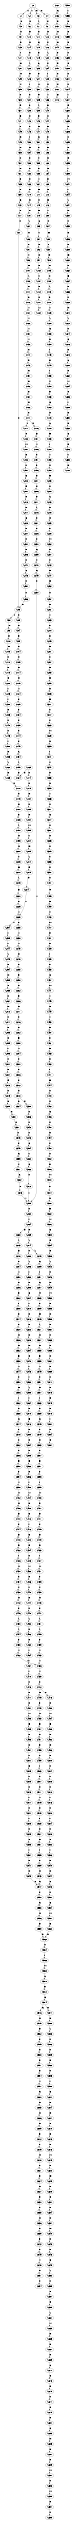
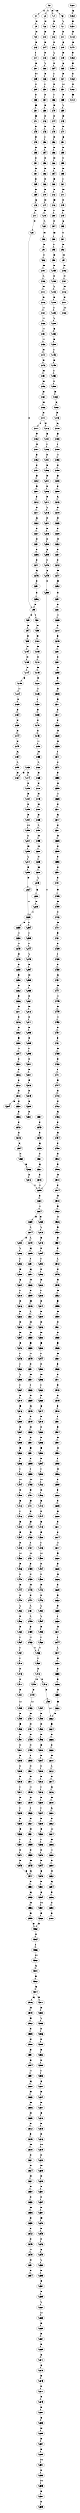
  strict digraph {
    S0
    S1
    S2
    S3
    S4
    S5
    S6
    S7
    S8
    S9
    S10
    S11
    S12
    S13
    S14
    S15
    S16
    S17
    S18
    S19
    S20
    S21
    S22
    S23
    S24
    S25
    S26
    S27
    S28
    S29
    S30
    S31
    S32
    S33
    S34
    S35
    S36
    S37
    S38
    S39
    S40
    S41
    S42
    S43
    S44
    S45
    S46
    S47
    S48
    S49
    S50
    S51
    S52
    S53
    S54
    S55
    S56
    S57
    S58
    S59
    S60
    S61
    S62
    S63
    S64
    S65
    S66
    S67
    S68
    S69
    S70
    S71
    S72
    S73
    S74
    S75
    S76
    S77
    S78
    S79
    S80
    S81
    S82
    S83
    S84
    S85
    S86
    S87
    S88
    S89
    S90
    S91
    S92
    S93
    S94
    S95
    S96
    S97
    S98
    S99
    S100
    S101
    S102
    S103
    S104
    S105
    S106
    S107
    S108
    S109
    S110
    S111
    S112
    S113
    S114
    S115
    S116
    S117
    S118
    S119
    S120
    S121
    S122
    S123
    S124
    S125
    S126
    S128
    S129
    S130
    S131
    S127
    S132
    S133
    S134
    S135
    S136
    S137
    S138
    S139
    S140
    S141
    S142
    S143
    S144
    S145
    S146
    S147
    S148
    S149
    S150
    S151
    S152
    S153
    S154
    S155
    S156
    S157
    S158
    S159
    S160
    S161
    S162
    S163
    S164
    S165
    S166
    S167
    S168
    S170
    S171
    S172
    S173
    S169
    S174
    S175
    S176
    S177
    S178
    S179
    S180
    S181
    S182
    S183
    S184
    S185
    S186
    S187
    S188
    S189
    S190
    S191
    S192
    S193
    S194
    S195
    S196
    S197
    S198
    S199
    S200
    S201
    S202
    S203
    S204
    S205
    S206
    S207
    S208
    S209
    S210
    S211
    S212
    S213
    S214
    S215
    S216
    S217
    S218
    S219
    S220
    S221
    S222
    S223
    S224
    S225
    S226
    S227
    S228
    S229
    S230
    S231
    S232
    S233
    S234
    S235
    S236
    S237
    S238
    S239
    S240
    S241
    S242
    S243
    S244
    S245
    S246
    S247
    S248
    S249
    S250
    S251
    S252
    S253
    S254
    S255
    S256
    S257
    S258
    S259
    S260
    S261
    S262
    S263
    S264
    S265
    S266
    S267
    S268
    S269
    S270
    S271
    S272
    S273
    S274
    S275
    S276
    S277
    S278
    S279
    S280
    S281
    S282
    S283
    S284
    S285
    S286
    S287
    S288
    S289
    S290
    S291
    S292
    S293
    S294
    S295
    S296
    S297
    S298
    S299
    S300
    S301
    S302
    S303
    S304
    S305
    S306
    S307
    S308
    S309
    S310
    S311
    S312
    S313
    S314
    S315
    S316
    S317
    S318
    S319
    S320
    S321
    S322
    S323
    S324
    S330
    S325
    S326
    S327
    S328
    S329
    S331
    S332
    S333
    S334
    S335
    S336
    S337
    S338
    S339
    S340
    S341
    S342
    S343
    S344
    S345
    S346
    S347
    S348
    S349
    S350
    S351
    S352
    S353
    S354
    S355
    S356
    S357
    S358
    S359
    S360
    S361
    S362
    S363
    S364
    S365
    S366
    S367
    S368
    S369
    S370
    S371
    S372
    S373
    S374
    S375
    S376
    S377
    S378
    S379
    S380
    S381
    S382
    S383
    S384
    S385
    S386
    S387
    S388
    S389
    S390
    S391
    S392
    S393
    S394
    S395
    S396
    S397
    S398
    S399
    S400
    S401
    S402
    S403
    S404
    S405
    S406
    S407
    S408
    S409
    S410
    S411
    S412
    S413
    S414
    S415
    S416
    S417
    S418
    S419
    S420
    S421
    S422
    S423
    S424
    S425
    S426
    S427
    S428
    S429
    S430
    S431
    S432
    S433
    S434
    S435
    S436
    S437
    S438
    S439
    S440
    S441
    S442
    S443
    S444
    S445
    S446
    S447
    S448
    S449
    S450
    S451
    S452
    S453
    S454
    S455
    S456
    S457
    S458
    S459
    S460
    S461
    S462
    S463
    S464
    S465
    S466
    S467
    S468
    S469
    S470
    S471
    S472
    S473
    S474
    S475
    S476
    S477
    S478
    S479
    S480
    S481
    S482
    S483
    S484
    S485
    S486
    S487
    S488
    S489
    S490
    S491
    S492
    S493
    S494
    S495
    S496
    S497
    S498
    S499
    S500
    S501
    S502
    S503
    S504
    S505
    S506
    S507
    S508
    S509
    S510
    S511
    S512
    S513
    S514
    S515
    S516
    S517
    S518
    S519
    S520
    S521
    S522
    S523
    S524
    S525
    S526
    S527
    S528
    S529
    S530
    S531
    S532
    S533
    S534
    S535
    S536
    S537
    S538
    S539
    S540
    S541
    S542
    S543
    S544
    S545
    S546
    S547
    S548
    S549
    S550
    S551
    S552
    S553
    S554
    S555
    S556
    S557
    S558
    S559
    S560
    S561
    S562
    S563
    S564
    S565
    S566
    S567
    S568
    S569
    S570
    S571
    S572
    S573
    S574
    S575
    S576
    S577
    S578
    S579
    S580
    S581
    S582
    S583
    S584
    S585
    S586
    S587
    S588
    S589
    S590
    S591
    S592
    S593
    S594
    S595
    S596
    S597
    S598
    S599
    S600
    S601
    S602
    S603
    S604
    S605
    S606
    S607
    S608
    S609
    S610
    S611
    S612
    S613
    S614
    S615
    S616
    S617
    S618
    S619
    S620
    S621
    S622
    S623
    S624
    S625
    S626
    S627
    S628
    S629
    S630
    S631
    S632
    S633
    S634
    S635
    S636
    S637
    S638
    S639
    S640
    S641
    S642
    S643
    S644
    S645
    S646
    S647
    S648
    S649
    S650
    S651
    S652
    S653
    S654
    S655
    S656
    S657
    S658
    S659
    S660
    S661
    S662
    S663
    S664
    S665
    S666
    S667
    S668
    S669
    S670
    S671
    S672
    S673
    S674
    S675
    S676
    S677
    S678
    S679
    S680
    S681
    S682
    S683
    S684
    S685
    S686
    S687
    S688
    S689
    S690
    S691
    S692
    S693
    S694
    S695
    S696
    S697
    S698
    S699
    S700
    S0 -> S1 [label=Y]
    S0 -> S2 [label=V]
    S0 -> S3 [label=N]
    S0 -> S4 [label=A]
    S1 -> S5 [label=L]
    S2 -> S6 [label=A]
    S3 -> S7 [label=S]
    S4 -> S8 [label=A]
    S5 -> S9 [label=A]
    S6 -> S10 [label=R]
    S7 -> S11 [label=A]
    S8 -> S12 [label=K]
    S9 -> S13 [label=D]
    S10 -> S14 [label=K]
    S11 -> S15 [label=G]
    S12 -> S16 [label=L]
    S13 -> S17 [label=I]
    S14 -> S18 [label=A]
    S15 -> S19 [label=R]
    S16 -> S20 [label=S]
    S17 -> S21 [label=Q]
    S18 -> S22 [label=S]
    S19 -> S23 [label=C]
    S20 -> S24 [label=L]
    S21 -> S25 [label=M]
    S22 -> S26 [label=Q]
    S23 -> S27 [label=D]
    S24 -> S28 [label=I]
    S25 -> S29 [label=Y]
    S26 -> S30 [label=I]
    S27 -> S31 [label=W]
    S28 -> S32 [label=A]
    S29 -> S33 [label=L]
    S30 -> S34 [label=L]
    S31 -> S35 [label=Q]
    S32 -> S36 [label=V]
    S33 -> S37 [label=E]
    S34 -> S38 [label=P]
    S35 -> S39 [label=S]
    S36 -> S40 [label=R]
    S37 -> S41 [label=E]
    S38 -> S42 [label=A]
    S39 -> S43 [label=R]
    S40 -> S44 [label=T]
    S41 -> S45 [label=P]
    S42 -> S46 [label=L]
    S43 -> S47 [label=K]
    S44 -> S48 [label=D]
    S45 -> S49 [label=R]
    S46 -> S50 [label=I]
    S47 -> S51 [label=G]
    S48 -> S52 [label=P]
    S49 -> S53 [label=A]
    S50 -> S54 [label=K]
    S51 -> S55 [label=F]
    S52 -> S56 [label=D]
    S53 -> S57 [label=L]
    S54 -> S58 [label=T]
    S55 -> S59 [label=Y]
    S56 -> S60 [label=N]
    S57 -> S61 [label=A]
    S58 -> S62 [label=R]
    S59 -> S63 [label=R]
    S60 -> S64 [label=Q]
    S61 -> S65 [label=P]
    S62 -> S66 [label=A]
    S63 -> S67 [label=V]
    S64 -> S68 [label=F]
    S65 -> S69 [label=T]
    S66 -> S70 [label=A]
    S67 -> S71 [label=H]
    S68 -> S72 [label=Q]
    S69 -> S73 [label=G]
    S70 -> S74 [label=N]
    S71 -> S75 [label=A]
    S72 -> S76 [label=H]
    S73 -> S77 [label=T]
    S74 -> S78 [label=R]
    S75 -> S79 [label=N]
    S76 -> S80 [label=V]
    S77 -> S81 [label=L]
    S78 -> S82 [label=S]
    S79 -> S83 [label=C]
    S80 -> S84 [label=L]
    S81 -> S85 [label=L]
    S82 -> S86 [label=K]
    S83 -> S87 [label=Y]
    S84 -> S88 [label=H]
    S85 -> S89 [label=L]
    S85 -> S90 [label=I]
    S86 -> S91 [label=L]
    S87 -> S92 [label=R]
    S88 -> S93 [label=I]
    S89 -> S94 [label=A]
    S90 -> S95 [label=A]
    S91 -> S96 [label=Y]
    S92 -> S97 [label=K]
    S93 -> S98 [label=R]
    S94 -> S99 [label=R]
    S95 -> S100 [label=R]
    S96 -> S101 [label=H]
    S97 -> S102 [label=A]
    S98 -> S103 [label=E]
    S99 -> S104 [label=R]
    S100 -> S105 [label=K]
    S101 -> S106 [label=S]
    S102 -> S107 [label=Y]
    S103 -> S108 [label=L]
    S104 -> S109 [label=A]
    S105 -> S110 [label=A]
    S106 -> S111 [label=E]
    S107 -> S112 [label=E]
    S108 -> S113 [label=S]
    S109 -> S114 [label=Q]
    S110 -> S115 [label=K]
    S111 -> S116 [label=D]
    S112 -> S117 [label=T]
    S113 -> S118 [label=P]
    S114 -> S119 [label=Q]
    S115 -> S120 [label=Q]
    S116 -> S121 [label=V]
    S117 -> S122 [label=W]
    S118 -> S123 [label=V]
    S119 -> S124 [label=V]
    S120 -> S125 [label=V]
    S121 -> S126 [label=V]
    S123 -> S128 [label=S]
    S124 -> S129 [label=L]
    S125 -> S130 [label=I]
    S126 -> S131 [label=V]
    S128 -> S133 [label=G]
    S129 -> S134 [label=P]
    S130 -> S135 [label=P]
    S131 -> S136 [label=V]
    S127 -> S132 [label=G]
    S132 -> S137 [label=F]
    S133 -> S138 [label=D]
    S134 -> S139 [label=L]
    S135 -> S140 [label=L]
    S136 -> S141 [label=A]
    S137 -> S142 [label=K]
    S138 -> S143 [label=I]
    S139 -> S144 [label=L]
    S140 -> S145 [label=L]
    S141 -> S146 [label=F]
    S142 -> S147 [label=Q]
    S143 -> S148 [label=R]
    S144 -> S149 [label=L]
    S145 -> S150 [label=V]
    S146 -> S151 [label=N]
    S147 -> S152 [label=P]
    S148 -> S153 [label=I]
    S149 -> S154 [label=C]
    S150 -> S155 [label=K]
    S151 -> S156 [label=Q]
    S152 -> S157 [label=F]
    S153 -> S158 [label=Y]
    S154 -> S159 [label=S]
    S155 -> S160 [label=S]
    S156 -> S161 [label=R]
    S157 -> S162 [label=L]
    S158 -> S163 [label=R]
    S159 -> S164 [label=R]
    S160 -> S165 [label=R]
    S161 -> S166 [label=N]
    S162 -> S167 [label=A]
    S163 -> S168 [label=G]
    S165 -> S170 [label=T]
    S166 -> S171 [label=L]
    S167 -> S172 [label=E]
    S168 -> S173 [label=K]
    S170 -> S175 [label=A]
    S171 -> S176 [label=A]
    S171 -> S177 [label=I]
    S173 -> S178 [label=C]
    S169 -> S164 [label=T]
    S169 -> S174 [label=A]
    S174 -> S179 [label=T]
    S175 -> S180 [label=N]
    S176 -> S181 [label=E]
    S177 -> S182 [label=Q]
    S178 -> S183 [label=E]
    S179 -> S184 [label=R]
    S180 -> S185 [label=R]
    S181 -> S186 [label=V]
    S182 -> S187 [label=M]
    S183 -> S188 [label=I]
    S184 -> S189 [label=T]
    S185 -> S190 [label=S]
    S186 -> S191 [label=L]
    S187 -> S192 [label=F]
    S188 -> S193 [label=V]
    S189 -> S194 [label=K]
    S190 -> S195 [label=K]
    S191 -> S196 [label=P]
    S192 -> S197 [label=L]
    S193 -> S198 [label=A]
    S194 -> S199 [label=M]
    S195 -> S200 [label=M]
    S196 -> S201 [label=R]
    S197 -> S202 [label=E]
    S198 -> S203 [label=E]
    S199 -> S204 [label=Y]
    S200 -> S205 [label=Y]
    S201 -> S206 [label=A]
    S202 -> S207 [label=E]
    S203 -> S208 [label=T]
    S204 -> S209 [label=H]
    S205 -> S210 [label=H]
    S206 -> S211 [label=D]
    S207 -> S212 [label=P]
    S208 -> S213 [label=C]
    S209 -> S214 [label=S]
    S210 -> S215 [label=S]
    S211 -> S216 [label=S]
    S212 -> S217 [label=R]
    S213 -> S218 [label=A]
    S214 -> S219 [label=E]
    S215 -> S220 [label=E]
    S216 -> S221 [label=T]
    S217 -> S222 [label=G]
    S218 -> S223 [label=Q]
    S219 -> S224 [label=D]
    S220 -> S225 [label=D]
    S221 -> S226 [label=L]
    S222 -> S227 [label=L]
    S223 -> S228 [label=L]
    S224 -> S229 [label=V]
    S225 -> S229 [label=V]
    S226 -> S230 [label=L]
    S227 -> S231 [label=A]
    S228 -> S232 [label=M]
    S229 -> S233 [label=L]
    S229 -> S234 [label=I]
    S230 -> S235 [label=G]
    S231 -> S236 [label=P]
    S232 -> S237 [label=T]
    S233 -> S238 [label=V]
    S234 -> S239 [label=V]
    S235 -> S240 [label=Y]
    S236 -> S241 [label=T]
    S237 -> S242 [label=L]
    S238 -> S243 [label=V]
    S239 -> S244 [label=V]
    S240 -> S245 [label=G]
    S241 -> S246 [label=G]
    S242 -> S247 [label=H]
    S243 -> S248 [label=Q]
    S244 -> S249 [label=S]
    S245 -> S250 [label=L]
    S246 -> S251 [label=T]
    S247 -> S252 [label=H]
    S248 -> S253 [label=F]
    S249 -> S254 [label=F]
    S250 -> S255 [label=V]
    S251 -> S256 [label=L]
    S252 -> S257 [label=A]
    S253 -> S258 [label=R]
    S254 -> S259 [label=N]
    S255 -> S260 [label=T]
    S256 -> S85 [label=L]
    S257 -> S261 [label=F]
    S258 -> S262 [label=R]
    S259 -> S263 [label=Q]
    S260 -> S264 [label=V]
    S261 -> S265 [label=V]
    S262 -> S266 [label=R]
    S263 -> S267 [label=T]
    S264 -> S268 [label=R]
    S264 -> S269 [label=K]
    S265 -> S270 [label=L]
    S266 -> S271 [label=Q]
    S267 -> S272 [label=N]
    S268 -> S273 [label=S]
    S269 -> S274 [label=S]
    S270 -> S275 [label=F]
    S271 -> S276 [label=L]
    S272 -> S277 [label=L]
    S273 -> S278 [label=E]
    S274 -> S279 [label=S]
    S274 -> S280 [label=T]
    S275 -> S281 [label=K]
    S276 -> S282 [label=A]
    S277 -> S283 [label=A]
    S278 -> S284 [label=T]
    S279 -> S285 [label=G]
    S280 -> S286 [label=S]
    S281 -> S287 [label=L]
    S282 -> S288 [label=E]
    S283 -> S289 [label=D]
    S284 -> S290 [label=V]
    S285 -> S291 [label=I]
    S286 -> S292 [label=I]
    S287 -> S293 [label=K]
    S288 -> S294 [label=V]
    S289 -> S295 [label=I]
    S290 -> S296 [label=A]
    S291 -> S297 [label=G]
    S292 -> S298 [label=R]
    S293 -> S299 [label=E]
    S294 -> S300 [label=L]
    S295 -> S301 [label=L]
    S296 -> S302 [label=R]
    S297 -> S303 [label=M]
    S298 -> S304 [label=G]
    S299 -> S305 [label=N]
    S300 -> S306 [label=L]
    S301 -> S307 [label=T]
    S302 -> S308 [label=I]
    S303 -> S309 [label=T]
    S304 -> S310 [label=V]
    S305 -> S311 [label=E]
    S306 -> S312 [label=T]
    S307 -> S313 [label=E]
    S308 -> S314 [label=D]
    S309 -> S315 [label=H]
    S310 -> S316 [label=D]
    S311 -> S317 [label=L]
    S312 -> S318 [label=A]
    S313 -> S319 [label=A]
    S314 -> S320 [label=T]
    S315 -> S321 [label=S]
    S316 -> S322 [label=T]
    S317 -> S323 [label=L]
    S318 -> S324 [label=D]
    S318 -> S330 [label=A]
    S319 -> S325 [label=D]
    S320 -> S326 [label=K]
    S321 -> S327 [label=K]
    S322 -> S328 [label=K]
    S323 -> S329 [label=M]
    S330 -> S336 [label=T]
    S325 -> S331 [label=T]
    S326 -> S332 [label=N]
    S327 -> S333 [label=N]
    S328 -> S334 [label=N]
    S329 -> S335 [label=K]
-   S331 -> S337 [label=T]
    S332 -> S338 [label=E]
    S333 -> S339 [label=E]
    S334 -> S340 [label=Q]
    S335 -> S341 [label=I]
    S336 -> S342 [label=L]
    S337 -> S343 [label=L]
    S338 -> S344 [label=V]
    S339 -> S345 [label=V]
    S340 -> S346 [label=I]
    S341 -> S347 [label=Y]
    S342 -> S348 [label=L]
    S343 -> S349 [label=L]
    S344 -> S350 [label=L]
    S345 -> S351 [label=L]
    S346 -> S352 [label=V]
    S347 -> S353 [label=D]
    S348 -> S354 [label=G]
    S349 -> S355 [label=G]
    S350 -> S356 [label=H]
    S351 -> S357 [label=N]
    S352 -> S358 [label=S]
    S353 -> S359 [label=K]
    S354 -> S360 [label=Y]
    S355 -> S361 [label=Y]
    S356 -> S362 [label=I]
    S357 -> S363 [label=I]
    S358 -> S364 [label=I]
    S359 -> S365 [label=V]
    S360 -> S366 [label=G]
    S361 -> S367 [label=G]
    S362 -> S368 [label=D]
    S363 -> S369 [label=D]
    S364 -> S370 [label=E]
    S365 -> S371 [label=A]
    S366 -> S372 [label=L]
    S367 -> S373 [label=L]
    S368 -> S374 [label=G]
    S369 -> S375 [label=G]
    S370 -> S376 [label=E]
    S371 -> S377 [label=G]
    S372 -> S255 [label=V]
    S373 -> S255 [label=V]
    S374 -> S378 [label=P]
    S375 -> S379 [label=P]
    S376 -> S380 [label=P]
    S377 -> S381 [label=A]
    S378 -> S382 [label=L]
    S379 -> S383 [label=Q]
    S380 -> S384 [label=D]
    S381 -> S385 [label=K]
    S382 -> S386 [label=L]
    S383 -> S387 [label=L]
    S384 -> S388 [label=L]
    S385 -> S389 [label=A]
    S386 -> S390 [label=E]
    S387 -> S391 [label=E]
    S388 -> S392 [label=E]
    S389 -> S393 [label=L]
    S390 -> S394 [label=P]
    S391 -> S395 [label=P]
    S392 -> S396 [label=P]
    S393 -> S397 [label=A]
    S394 -> S398 [label=V]
    S395 -> S399 [label=I]
    S396 -> S400 [label=I]
    S397 -> S401 [label=T]
    S398 -> S402 [label=W]
    S399 -> S403 [label=W]
    S400 -> S404 [label=W]
    S401 -> S405 [label=Q]
    S402 -> S406 [label=K]
    S403 -> S407 [label=R]
    S404 -> S408 [label=K]
    S405 -> S409 [label=K]
    S406 -> S410 [label=E]
    S407 -> S411 [label=E]
    S408 -> S412 [label=E]
    S409 -> S413 [label=Y]
    S410 -> S414 [label=L]
    S411 -> S415 [label=L]
    S412 -> S416 [label=I]
    S413 -> S417 [label=M]
    S414 -> S418 [label=E]
    S415 -> S419 [label=E]
    S416 -> S420 [label=E]
    S417 -> S421 [label=R]
    S418 -> S422 [label=E]
    S419 -> S423 [label=E]
    S420 -> S424 [label=E]
    S421 -> S425 [label=T]
    S422 -> S426 [label=I]
    S423 -> S427 [label=I]
    S424 -> S428 [label=T]
    S425 -> S429 [label=I]
    S426 -> S430 [label=W]
    S427 -> S431 [label=W]
    S428 -> S432 [label=W]
    S429 -> S433 [label=L]
    S430 -> S434 [label=L]
    S431 -> S435 [label=P]
    S432 -> S436 [label=P]
    S433 -> S437 [label=G]
    S434 -> S438 [label=Y]
    S435 -> S439 [label=Y]
    S436 -> S440 [label=Y]
    S437 -> S441 [label=M]
    S438 -> S442 [label=K]
    S439 -> S443 [label=K]
    S440 -> S444 [label=R]
    S441 -> S445 [label=V]
    S442 -> S446 [label=L]
    S443 -> S447 [label=L]
    S444 -> S448 [label=L]
    S445 -> S449 [label=Q]
    S446 -> S450 [label=S]
    S447 -> S451 [label=S]
    S448 -> S452 [label=S]
    S449 -> S453 [label=V]
    S450 -> S454 [label=S]
    S451 -> S455 [label=S]
    S452 -> S456 [label=A]
    S453 -> S457 [label=F]
    S454 -> S458 [label=P]
    S455 -> S459 [label=P]
    S456 -> S460 [label=P]
    S457 -> S461 [label=P]
    S458 -> S462 [label=V]
    S459 -> S463 [label=V]
    S460 -> S464 [label=V]
    S461 -> S465 [label=N]
    S462 -> S466 [label=V]
    S463 -> S466 [label=V]
    S464 -> S467 [label=V]
    S465 -> S468 [label=D]
    S466 -> S469 [label=V]
    S467 -> S470 [label=I]
    S468 -> S471 [label=I]
    S469 -> S472 [label=L]
    S470 -> S473 [label=L]
    S471 -> S474 [label=E]
    S472 -> S475 [label=M]
    S472 -> S476 [label=L]
    S473 -> S477 [label=L]
    S474 -> S478 [label=A]
    S475 -> S479 [label=P]
    S476 -> S480 [label=P]
    S477 -> S481 [label=P]
    S478 -> S482 [label=A]
    S479 -> S483 [label=W]
-   S480 -> S484 [label=W]
+   S480 -> S662 [label=W]
    S481 -> S485 [label=W]
    S482 -> S486 [label=G]
    S483 -> S487 [label=E]
    S484 -> S488 [label=E]
    S485 -> S489 [label=E]
    S486 -> S490 [label=T]
    S487 -> S491 [label=A]
    S488 -> S492 [label=K]
    S489 -> S493 [label=E]
    S490 -> S494 [label=N]
    S491 -> S495 [label=R]
    S492 -> S496 [label=R]
    S493 -> S497 [label=K]
    S494 -> S498 [label=L]
    S495 -> S499 [label=Y]
    S496 -> S500 [label=F]
    S497 -> S501 [label=Y]
    S498 -> S502 [label=A]
    S499 -> S503 [label=I]
    S500 -> S504 [label=A]
    S501 -> S505 [label=F]
    S502 -> S506 [label=R]
    S503 -> S507 [label=Y]
    S504 -> S508 [label=Y]
    S505 -> S509 [label=Y]
    S506 -> S510 [label=M]
    S507 -> S511 [label=A]
    S508 -> S512 [label=A]
    S509 -> S513 [label=A]
    S510 -> S514 [label=L]
    S511 -> S515 [label=V]
    S512 -> S516 [label=V]
    S513 -> S517 [label=I]
    S514 -> S518 [label=K]
    S515 -> S519 [label=A]
    S516 -> S520 [label=A]
    S517 -> S521 [label=A]
    S518 -> S522 [label=E]
    S519 -> S523 [label=I]
    S520 -> S524 [label=I]
    S521 -> S525 [label=I]
    S522 -> S526 [label=W]
    S523 -> S527 [label=A]
    S524 -> S528 [label=A]
    S525 -> S529 [label=A]
    S526 -> S530 [label=E]
    S527 -> S531 [label=Q]
    S528 -> S532 [label=Q]
    S529 -> S533 [label=Q]
    S530 -> S534 [label=E]
    S531 -> S535 [label=I]
    S532 -> S536 [label=V]
    S533 -> S537 [label=I]
    S534 -> S538 [label=F]
    S535 -> S539 [label=T]
    S536 -> S540 [label=T]
    S537 -> S541 [label=T]
    S538 -> S542 [label=S]
    S539 -> S543 [label=K]
    S540 -> S544 [label=K]
    S541 -> S545 [label=K]
    S542 -> S546 [label=A]
    S543 -> S547 [label=G]
    S544 -> S548 [label=G]
    S545 -> S547 [label=G]
    S546 -> S549 [label=N]
    S547 -> S550 [label=L]
    S548 -> S551 [label=L]
    S549 -> S552 [label=M]
    S550 -> S553 [label=G]
    S551 -> S554 [label=G]
    S552 -> S555 [label=E]
    S553 -> S556 [label=M]
    S554 -> S557 [label=M]
    S555 -> S558 [label=K]
    S556 -> S559 [label=E]
    S557 -> S560 [label=E]
    S558 -> S561 [label=A]
    S559 -> S562 [label=D]
    S560 -> S562 [label=D]
    S561 -> S563 [label=A]
    S562 -> S564 [label=A]
    S563 -> S565 [label=E]
    S564 -> S566 [label=I]
    S565 -> S567 [label=K]
    S566 -> S568 [label=M]
    S567 -> S569 [label=P]
    S568 -> S570 [label=C]
    S569 -> S571 [label=L]
    S570 -> S572 [label=R]
    S571 -> S573 [label=D]
    S572 -> S574 [label=G]
    S573 -> S575 [label=F]
    S574 -> S576 [label=G]
    S574 -> S577 [label=N]
    S575 -> S578 [label=P]
    S576 -> S579 [label=K]
    S577 -> S580 [label=K]
    S578 -> S581 [label=I]
    S579 -> S582 [label=E]
    S580 -> S583 [label=S]
    S581 -> S584 [label=R]
    S582 -> S585 [label=L]
    S583 -> S586 [label=L]
    S584 -> S587 [label=Q]
    S585 -> S588 [label=A]
    S586 -> S589 [label=A]
+   S587 -> S590 [label=K]
    S588 -> S591 [label=F]
    S589 -> S592 [label=F]
    S590 -> S593 [label=I]
    S591 -> S594 [label=R]
    S592 -> S595 [label=A]
    S593 -> S596 [label=K]
    S594 -> S597 [label=V]
    S595 -> S598 [label=V]
    S596 -> S599 [label=P]
    S597 -> S600 [label=G]
    S598 -> S601 [label=G]
    S599 -> S602 [label=P]
    S600 -> S603 [label=Q]
    S601 -> S604 [label=K]
    S602 -> S605 [label=L]
    S603 -> S606 [label=K]
    S604 -> S607 [label=R]
    S605 -> S608 [label=Q]
    S606 -> S609 [label=Q]
    S607 -> S610 [label=Q]
    S608 -> S611 [label=T]
    S609 -> S612 [label=F]
    S610 -> S613 [label=F]
    S611 -> S614 [label=L]
    S612 -> S615 [label=P]
    S613 -> S616 [label=P]
    S614 -> S617 [label=V]
    S615 -> S618 [label=M]
    S616 -> S619 [label=M]
    S617 -> S620 [label=E]
    S618 -> S621 [label=L]
    S619 -> S622 [label=L]
    S620 -> S623 [label=D]
    S621 -> S624 [label=R]
    S622 -> S625 [label=H]
    S623 -> S626 [label=K]
    S624 -> S627 [label=Q]
    S625 -> S628 [label=K]
    S626 -> S629 [label=L]
    S627 -> S630 [label=R]
    S628 -> S631 [label=Q]
    S629 -> S632 [label=R]
    S630 -> S633 [label=L]
    S631 -> S634 [label=L]
    S632 -> S635 [label=R]
    S633 -> S636 [label=K]
    S634 -> S637 [label=K]
    S635 -> S638 [label=I]
    S636 -> S639 [label=D]
    S637 -> S640 [label=H]
    S638 -> S641 [label=M]
    S639 -> S642 [label=P]
    S640 -> S643 [label=P]
    S641 -> S644 [label=I]
    S642 -> S645 [label=L]
    S643 -> S646 [label=L]
    S644 -> S647 [label=S]
    S645 -> S648 [label=V]
    S646 -> S649 [label=G]
    S647 -> S650 [label=N]
    S648 -> S651 [label=A]
    S649 -> S652 [label=S]
    S650 -> S653 [label=L]
    S651 -> S654 [label=L]
    S652 -> S655 [label=L]
    S653 -> S656 [label=R]
    S655 -> S657 [label=Q]
    S656 -> S658 [label=K]
    S657 -> S659 [label=Q]
    S658 -> S660 [label=H]
    S659 -> S661 [label=S]
    S660 -> S662 [label=L]
    S661 -> S663 [label=W]
    S662 -> S664 [label=E]
    S663 -> S665 [label=R]
    S664 -> S666 [label=D]
    S665 -> S667 [label=P]
    S666 -> S668 [label=L]
    S667 -> S669 [label=D]
    S668 -> S670 [label=N]
    S669 -> S671 [label=C]
    S670 -> S672 [label=S]
    S671 -> S673 [label=G]
    S672 -> S674 [label=A]
    S673 -> S675 [label=F]
    S674 -> S676 [label=G]
    S675 -> S677 [label=T]
    S676 -> S678 [label=K]
    S677 -> S679 [label=Q]
    S678 -> S680 [label=C]
    S679 -> S681 [label=P]
    S680 -> S682 [label=D]
    S681 -> S683 [label=G]
    S682 -> S684 [label=W]
    S683 -> S685 [label=N]
    S684 -> S686 [label=Q]
    S685 -> S687 [label=K]
    S686 -> S688 [label=V]
    S687 -> S689 [label=D]
    S688 -> S690 [label=R]
    S689 -> S691 [label=M]
    S690 -> S692 [label=K]
    S691 -> S693 [label=A]
    S692 -> S694 [label=G]
    S693 -> S695 [label=M]
    S694 -> S696 [label=F]
    S695 -> S697 [label=P]
    S696 -> S698 [label=Y]
    S697 -> S699 [label=L]
    S698 -> S700 [label=R]
  }
